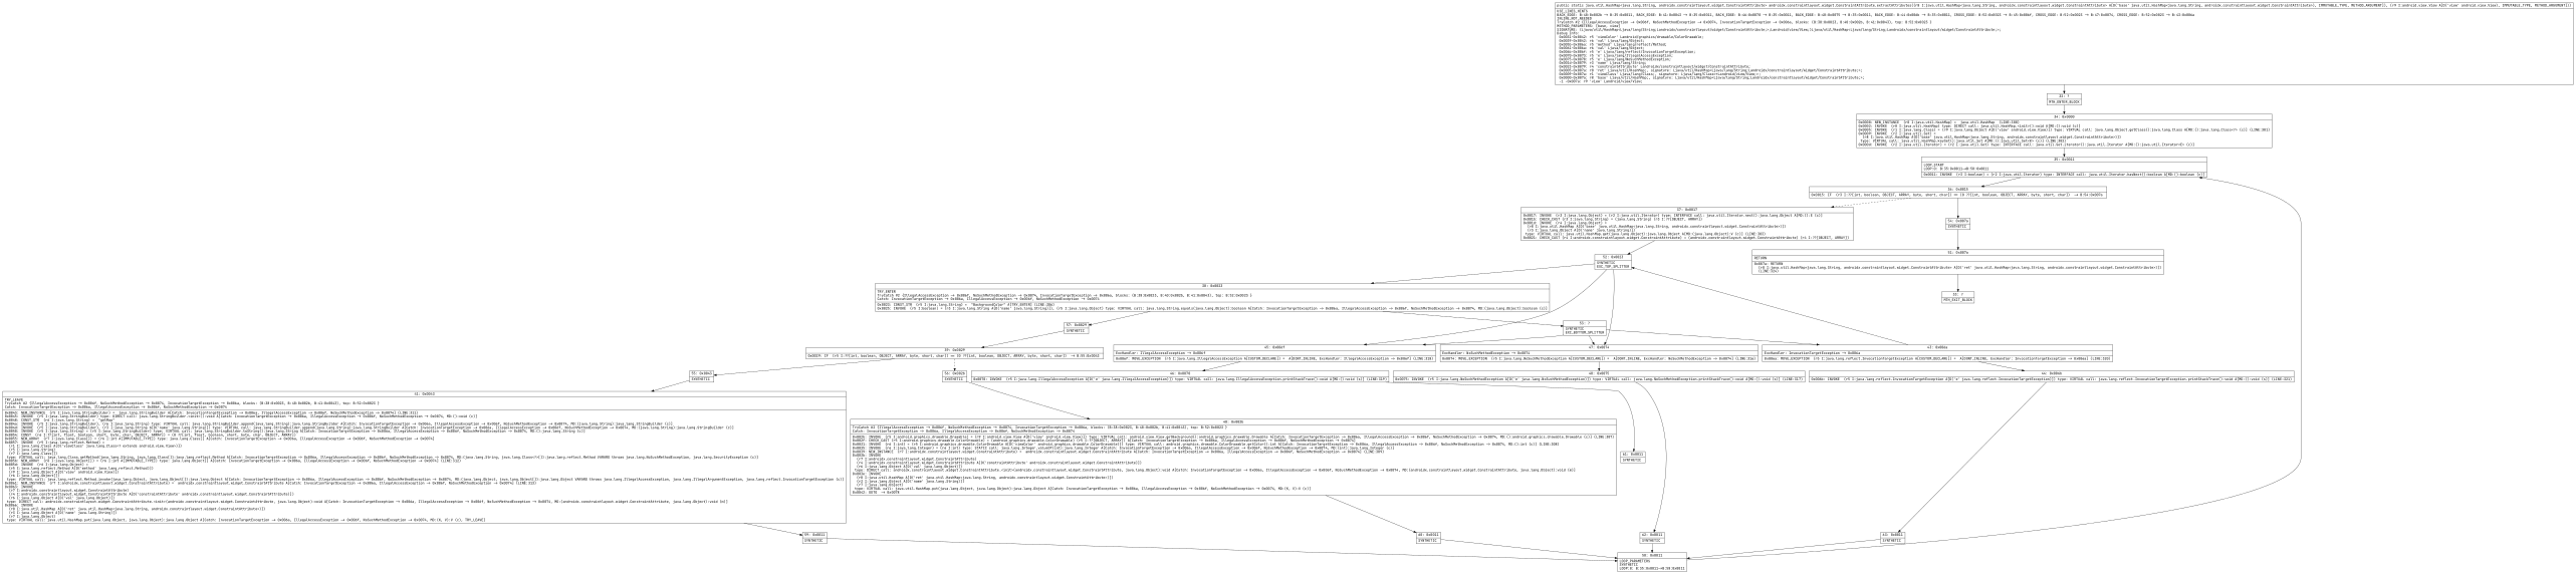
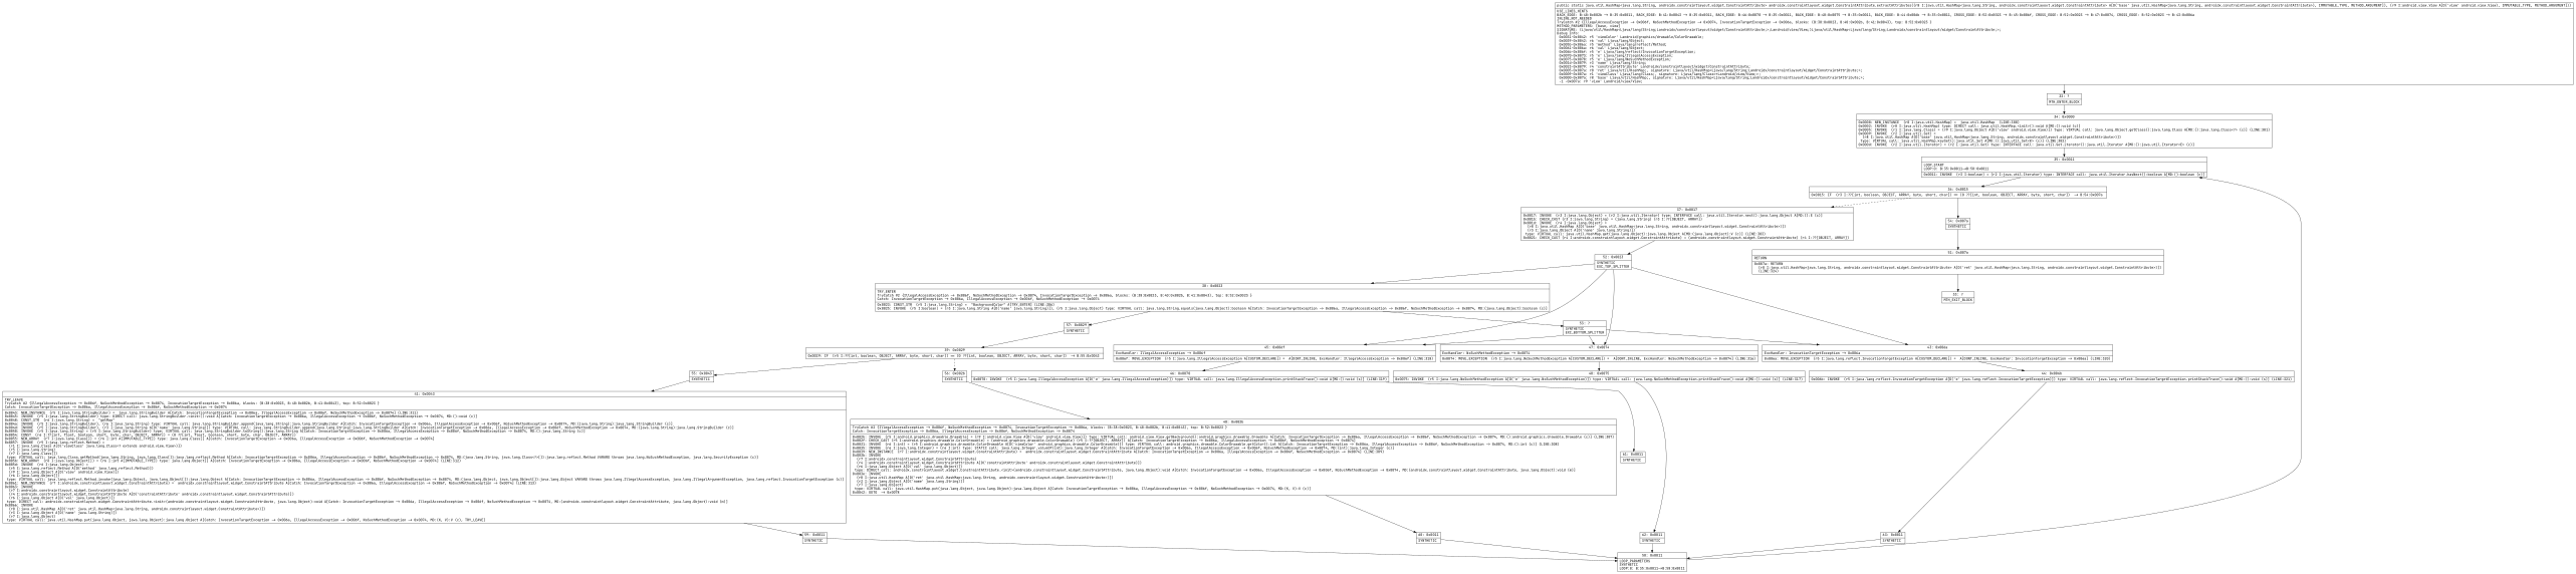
  digraph {
    fontname="JetBrains Mono"
    node [fontname="JetBrains Mono" shape=record]
    edge [fontname="JetBrains Mono"]
    n1 [label="{32\:\ ?|MTH_ENTER_BLOCK\l}"]
    n2 [label="{34\:\ 0x0000|0x0000: NEW_INSTANCE  (r0 I:java.util.HashMap) =  java.util.HashMap  (LINE:300)\l0x0002: INVOKE  (r0 I:java.util.HashMap) type: DIRECT call: java.util.HashMap.\<init\>():void A[MD:():void (c)]\l0x0005: INVOKE  (r1 I:java.lang.Class) = (r9 I:java.lang.Object A[D('view' android.view.View)]) type: VIRTUAL call: java.lang.Object.getClass():java.lang.Class A[MD:():java.lang.Class\<?\> (c)] (LINE:301)\l0x0009: INVOKE  (r2 I:java.util.Set) = \l  (r8 I:java.util.HashMap A[D('base' java.util.HashMap\<java.lang.String, androidx.constraintlayout.widget.ConstraintAttribute\>)])\l type: VIRTUAL call: java.util.HashMap.keySet():java.util.Set A[MD:():java.util.Set\<K\> (c)] (LINE:302)\l0x000d: INVOKE  (r2 I:java.util.Iterator) = (r2 I:java.util.Set) type: INTERFACE call: java.util.Set.iterator():java.util.Iterator A[MD:():java.util.Iterator\<E\> (c)]\l}"]
    n3 [label="{35\:\ 0x0011|LOOP_START\lLOOP:0: B:35:0x0011\-\>B:58:0x0011\l|0x0011: INVOKE  (r3 I:boolean) = (r2 I:java.util.Iterator) type: INTERFACE call: java.util.Iterator.hasNext():boolean A[MD:():boolean (c)]\l}"]
    n4 [label="{36\:\ 0x0015|0x0015: IF  (r3 I:??[int, boolean, OBJECT, ARRAY, byte, short, char]) == (0 ??[int, boolean, OBJECT, ARRAY, byte, short, char])  \-\> B:54:0x007a \l}"]
    n5 [label="{37\:\ 0x0017|0x0017: INVOKE  (r3 I:java.lang.Object) = (r2 I:java.util.Iterator) type: INTERFACE call: java.util.Iterator.next():java.lang.Object A[MD:():E (c)]\l0x001b: CHECK_CAST (r3 I:java.lang.String) = (java.lang.String) (r3 I:??[OBJECT, ARRAY]) \l0x001d: INVOKE  (r4 I:java.lang.Object) = \l  (r8 I:java.util.HashMap A[D('base' java.util.HashMap\<java.lang.String, androidx.constraintlayout.widget.ConstraintAttribute\>)])\l  (r3 I:java.lang.Object A[D('name' java.lang.String)])\l type: VIRTUAL call: java.util.HashMap.get(java.lang.Object):java.lang.Object A[MD:(java.lang.Object):V (c)] (LINE:303)\l0x0021: CHECK_CAST (r4 I:androidx.constraintlayout.widget.ConstraintAttribute) = (androidx.constraintlayout.widget.ConstraintAttribute) (r4 I:??[OBJECT, ARRAY]) \l}"]
    n6 [label="{54\:\ 0x007a|SYNTHETIC\l}"]
    n7 [label="{52\:\ 0x0023|SYNTHETIC\lEXC_TOP_SPLITTER\l}"]
    n8 [label="{51\:\ 0x007a|RETURN\l|0x007a: RETURN  \l  (r0 I:java.util.HashMap\<java.lang.String, androidx.constraintlayout.widget.ConstraintAttribute\> A[D('ret' java.util.HashMap\<java.lang.String, androidx.constraintlayout.widget.ConstraintAttribute\>)])\l  (LINE:324)\l}"]
    n9 [label="{38\:\ 0x0023|TRY_ENTER\lTryCatch #2 \{IllegalAccessException \-\> 0x006f, NoSuchMethodException \-\> 0x0074, InvocationTargetException \-\> 0x006a, blocks: (B:38:0x0023, B:40:0x002b, B:41:0x0043), top: B:52:0x0023 \}\lCatch: InvocationTargetException \-\> 0x006a, IllegalAccessException \-\> 0x006f, NoSuchMethodException \-\> 0x0074\l|0x0023: CONST_STR  (r5 I:java.lang.String) =  \"BackgroundColor\" A[TRY_ENTER] (LINE:306)\l0x0025: INVOKE  (r5 I:boolean) = (r3 I:java.lang.String A[D('name' java.lang.String)]), (r5 I:java.lang.Object) type: VIRTUAL call: java.lang.String.equals(java.lang.Object):boolean A[Catch: InvocationTargetException \-\> 0x006a, IllegalAccessException \-\> 0x006f, NoSuchMethodException \-\> 0x0074, MD:(java.lang.Object):boolean (c)]\l}"]
    n10 [label="{45\:\ 0x006f|ExcHandler: IllegalAccessException \-\> 0x006f\l|0x006f: MOVE_EXCEPTION  (r5 I:java.lang.IllegalAccessException A[CUSTOM_DECLARE]) =  A[DONT_INLINE, ExcHandler: IllegalAccessException \-\> 0x006f] (LINE:318)\l}"]
    n11 [label="{47\:\ 0x0074|ExcHandler: NoSuchMethodException \-\> 0x0074\l|0x0074: MOVE_EXCEPTION  (r5 I:java.lang.NoSuchMethodException A[CUSTOM_DECLARE]) =  A[DONT_INLINE, ExcHandler: NoSuchMethodException \-\> 0x0074] (LINE:316)\l}"]
    n12 [label="{43\:\ 0x006a|ExcHandler: InvocationTargetException \-\> 0x006a\l|0x006a: MOVE_EXCEPTION  (r5 I:java.lang.reflect.InvocationTargetException A[CUSTOM_DECLARE]) =  A[DONT_INLINE, ExcHandler: InvocationTargetException \-\> 0x006a] (LINE:320)\l}"]
    n13 [label="{53\:\ ?|SYNTHETIC\lEXC_BOTTOM_SPLITTER\l}"]
    n14 [label="{57\:\ 0x0029|SYNTHETIC\l}"]
    n15 [label="{46\:\ 0x0070|0x0070: INVOKE  (r5 I:java.lang.IllegalAccessException A[D('e' java.lang.IllegalAccessException)]) type: VIRTUAL call: java.lang.IllegalAccessException.printStackTrace():void A[MD:():void (s)] (LINE:319)\l}"]
    n16 [label="{48\:\ 0x0075|0x0075: INVOKE  (r5 I:java.lang.NoSuchMethodException A[D('e' java.lang.NoSuchMethodException)]) type: VIRTUAL call: java.lang.NoSuchMethodException.printStackTrace():void A[MD:():void (s)] (LINE:317)\l}"]
    n17 [label="{44\:\ 0x006b|0x006b: INVOKE  (r5 I:java.lang.reflect.InvocationTargetException A[D('e' java.lang.reflect.InvocationTargetException)]) type: VIRTUAL call: java.lang.reflect.InvocationTargetException.printStackTrace():void A[MD:():void (s)] (LINE:321)\l}"]
    n18 [label="{39\:\ 0x0029|0x0029: IF  (r5 I:??[int, boolean, OBJECT, ARRAY, byte, short, char]) == (0 ??[int, boolean, OBJECT, ARRAY, byte, short, char])  \-\> B:55:0x0043 \l}"]
    n19 [label="{55\:\ 0x0043|SYNTHETIC\l}"]
    n20 [label="{56\:\ 0x002b|SYNTHETIC\l}"]
    n21 [label="{41\:\ 0x0043|TRY_LEAVE\lTryCatch #2 \{IllegalAccessException \-\> 0x006f, NoSuchMethodException \-\> 0x0074, InvocationTargetException \-\> 0x006a, blocks: (B:38:0x0023, B:40:0x002b, B:41:0x0043), top: B:52:0x0023 \}\lCatch: InvocationTargetException \-\> 0x006a, IllegalAccessException \-\> 0x006f, NoSuchMethodException \-\> 0x0074\l|0x0043: NEW_INSTANCE  (r5 I:java.lang.StringBuilder) =  java.lang.StringBuilder A[Catch: InvocationTargetException \-\> 0x006a, IllegalAccessException \-\> 0x006f, NoSuchMethodException \-\> 0x0074] (LINE:311)\l0x0045: INVOKE  (r5 I:java.lang.StringBuilder) type: DIRECT call: java.lang.StringBuilder.\<init\>():void A[Catch: InvocationTargetException \-\> 0x006a, IllegalAccessException \-\> 0x006f, NoSuchMethodException \-\> 0x0074, MD:():void (c)]\l0x0048: CONST_STR  (r6 I:java.lang.String) =  \"getMap\" \l0x004a: INVOKE  (r5 I:java.lang.StringBuilder), (r6 I:java.lang.String) type: VIRTUAL call: java.lang.StringBuilder.append(java.lang.String):java.lang.StringBuilder A[Catch: InvocationTargetException \-\> 0x006a, IllegalAccessException \-\> 0x006f, NoSuchMethodException \-\> 0x0074, MD:(java.lang.String):java.lang.StringBuilder (c)]\l0x004d: INVOKE  (r5 I:java.lang.StringBuilder), (r3 I:java.lang.String A[D('name' java.lang.String)]) type: VIRTUAL call: java.lang.StringBuilder.append(java.lang.String):java.lang.StringBuilder A[Catch: InvocationTargetException \-\> 0x006a, IllegalAccessException \-\> 0x006f, NoSuchMethodException \-\> 0x0074, MD:(java.lang.String):java.lang.StringBuilder (c)]\l0x0050: INVOKE  (r5 I:java.lang.String) = (r5 I:java.lang.StringBuilder) type: VIRTUAL call: java.lang.StringBuilder.toString():java.lang.String A[Catch: InvocationTargetException \-\> 0x006a, IllegalAccessException \-\> 0x006f, NoSuchMethodException \-\> 0x0074, MD:():java.lang.String (c)]\l0x0054: CONST  (r6 I:??[int, float, boolean, short, byte, char, OBJECT, ARRAY]) = (0 ??[int, float, boolean, short, byte, char, OBJECT, ARRAY]) \l0x0055: NEW_ARRAY  (r7 I:java.lang.Class[]) = (r6 I:int A[IMMUTABLE_TYPE]) type: java.lang.Class[] A[Catch: InvocationTargetException \-\> 0x006a, IllegalAccessException \-\> 0x006f, NoSuchMethodException \-\> 0x0074]\l0x0057: INVOKE  (r5 I:java.lang.reflect.Method) = \l  (r1 I:java.lang.Class A[D('viewClass' java.lang.Class\<? extends android.view.View\>)])\l  (r5 I:java.lang.String)\l  (r7 I:java.lang.Class[])\l type: VIRTUAL call: java.lang.Class.getMethod(java.lang.String, java.lang.Class[]):java.lang.reflect.Method A[Catch: InvocationTargetException \-\> 0x006a, IllegalAccessException \-\> 0x006f, NoSuchMethodException \-\> 0x0074, MD:(java.lang.String, java.lang.Class\<?\>[]):java.lang.reflect.Method VARARG throws java.lang.NoSuchMethodException, java.lang.SecurityException (c)]\l0x005b: NEW_ARRAY  (r6 I:java.lang.Object[]) = (r6 I:int A[IMMUTABLE_TYPE]) type: java.lang.Object[] A[Catch: InvocationTargetException \-\> 0x006a, IllegalAccessException \-\> 0x006f, NoSuchMethodException \-\> 0x0074] (LINE:312)\l0x005d: INVOKE  (r6 I:java.lang.Object) = \l  (r5 I:java.lang.reflect.Method A[D('method' java.lang.reflect.Method)])\l  (r9 I:java.lang.Object A[D('view' android.view.View)])\l  (r6 I:java.lang.Object[])\l type: VIRTUAL call: java.lang.reflect.Method.invoke(java.lang.Object, java.lang.Object[]):java.lang.Object A[Catch: InvocationTargetException \-\> 0x006a, IllegalAccessException \-\> 0x006f, NoSuchMethodException \-\> 0x0074, MD:(java.lang.Object, java.lang.Object[]):java.lang.Object VARARG throws java.lang.IllegalAccessException, java.lang.IllegalArgumentException, java.lang.reflect.InvocationTargetException (c)]\l0x0061: NEW_INSTANCE  (r7 I:androidx.constraintlayout.widget.ConstraintAttribute) =  androidx.constraintlayout.widget.ConstraintAttribute A[Catch: InvocationTargetException \-\> 0x006a, IllegalAccessException \-\> 0x006f, NoSuchMethodException \-\> 0x0074] (LINE:313)\l0x0063: INVOKE  \l  (r7 I:androidx.constraintlayout.widget.ConstraintAttribute)\l  (r4 I:androidx.constraintlayout.widget.ConstraintAttribute A[D('constraintAttribute' androidx.constraintlayout.widget.ConstraintAttribute)])\l  (r6 I:java.lang.Object A[D('val' java.lang.Object)])\l type: DIRECT call: androidx.constraintlayout.widget.ConstraintAttribute.\<init\>(androidx.constraintlayout.widget.ConstraintAttribute, java.lang.Object):void A[Catch: InvocationTargetException \-\> 0x006a, IllegalAccessException \-\> 0x006f, NoSuchMethodException \-\> 0x0074, MD:(androidx.constraintlayout.widget.ConstraintAttribute, java.lang.Object):void (m)]\l0x0066: INVOKE  \l  (r0 I:java.util.HashMap A[D('ret' java.util.HashMap\<java.lang.String, androidx.constraintlayout.widget.ConstraintAttribute\>)])\l  (r3 I:java.lang.Object A[D('name' java.lang.String)])\l  (r7 I:java.lang.Object)\l type: VIRTUAL call: java.util.HashMap.put(java.lang.Object, java.lang.Object):java.lang.Object A[Catch: InvocationTargetException \-\> 0x006a, IllegalAccessException \-\> 0x006f, NoSuchMethodException \-\> 0x0074, MD:(K, V):V (c), TRY_LEAVE]\l}"]
    n22 [label="{40\:\ 0x002b|TryCatch #2 \{IllegalAccessException \-\> 0x006f, NoSuchMethodException \-\> 0x0074, InvocationTargetException \-\> 0x006a, blocks: (B:38:0x0023, B:40:0x002b, B:41:0x0043), top: B:52:0x0023 \}\lCatch: InvocationTargetException \-\> 0x006a, IllegalAccessException \-\> 0x006f, NoSuchMethodException \-\> 0x0074\l|0x002b: INVOKE  (r5 I:android.graphics.drawable.Drawable) = (r9 I:android.view.View A[D('view' android.view.View)]) type: VIRTUAL call: android.view.View.getBackground():android.graphics.drawable.Drawable A[Catch: InvocationTargetException \-\> 0x006a, IllegalAccessException \-\> 0x006f, NoSuchMethodException \-\> 0x0074, MD:():android.graphics.drawable.Drawable (c)] (LINE:307)\l0x002f: CHECK_CAST (r5 I:android.graphics.drawable.ColorDrawable) = (android.graphics.drawable.ColorDrawable) (r5 I:??[OBJECT, ARRAY]) A[Catch: InvocationTargetException \-\> 0x006a, IllegalAccessException \-\> 0x006f, NoSuchMethodException \-\> 0x0074]\l0x0031: INVOKE  (r6 I:int) = (r5 I:android.graphics.drawable.ColorDrawable A[D('viewColor' android.graphics.drawable.ColorDrawable)]) type: VIRTUAL call: android.graphics.drawable.ColorDrawable.getColor():int A[Catch: InvocationTargetException \-\> 0x006a, IllegalAccessException \-\> 0x006f, NoSuchMethodException \-\> 0x0074, MD:():int (c)] (LINE:308)\l0x0035: INVOKE  (r6 I:java.lang.Integer) = (r6 I:int) type: STATIC call: java.lang.Integer.valueOf(int):java.lang.Integer A[Catch: InvocationTargetException \-\> 0x006a, IllegalAccessException \-\> 0x006f, NoSuchMethodException \-\> 0x0074, MD:(int):java.lang.Integer (c)]\l0x0039: NEW_INSTANCE  (r7 I:androidx.constraintlayout.widget.ConstraintAttribute) =  androidx.constraintlayout.widget.ConstraintAttribute A[Catch: InvocationTargetException \-\> 0x006a, IllegalAccessException \-\> 0x006f, NoSuchMethodException \-\> 0x0074] (LINE:309)\l0x003b: INVOKE  \l  (r7 I:androidx.constraintlayout.widget.ConstraintAttribute)\l  (r4 I:androidx.constraintlayout.widget.ConstraintAttribute A[D('constraintAttribute' androidx.constraintlayout.widget.ConstraintAttribute)])\l  (r6 I:java.lang.Object A[D('val' java.lang.Object)])\l type: DIRECT call: androidx.constraintlayout.widget.ConstraintAttribute.\<init\>(androidx.constraintlayout.widget.ConstraintAttribute, java.lang.Object):void A[Catch: InvocationTargetException \-\> 0x006a, IllegalAccessException \-\> 0x006f, NoSuchMethodException \-\> 0x0074, MD:(androidx.constraintlayout.widget.ConstraintAttribute, java.lang.Object):void (m)]\l0x003e: INVOKE  \l  (r0 I:java.util.HashMap A[D('ret' java.util.HashMap\<java.lang.String, androidx.constraintlayout.widget.ConstraintAttribute\>)])\l  (r3 I:java.lang.Object A[D('name' java.lang.String)])\l  (r7 I:java.lang.Object)\l type: VIRTUAL call: java.util.HashMap.put(java.lang.Object, java.lang.Object):java.lang.Object A[Catch: InvocationTargetException \-\> 0x006a, IllegalAccessException \-\> 0x006f, NoSuchMethodException \-\> 0x0074, MD:(K, V):V (c)]\l0x0042: GOTO  \-\> 0x0078 \l}"]
    n23 [label="{59\:\ 0x0011|SYNTHETIC\l}"]
    n24 [label="{58\:\ 0x0011|LOOP_PARAMETERS\lSYNTHETIC\lLOOP:0: B:35:0x0011\-\>B:58:0x0011\l}"]
    n25 [label="{60\:\ 0x0011|SYNTHETIC\l}"]
    n26 [label="{61\:\ 0x0011|SYNTHETIC\l}"]
    n27 [label="{62\:\ 0x0011|SYNTHETIC\l}"]
    n28 [label="{63\:\ 0x0011|SYNTHETIC\l}"]
    n29 [label="{33\:\ ?|MTH_EXIT_BLOCK\l}"]
    n30 [label="{public static java.util.HashMap\<java.lang.String, androidx.constraintlayout.widget.ConstraintAttribute\> androidx.constraintlayout.widget.ConstraintAttribute.extractAttributes((r8 I:java.util.HashMap\<java.lang.String, androidx.constraintlayout.widget.ConstraintAttribute\> A[D('base' java.util.HashMap\<java.lang.String, androidx.constraintlayout.widget.ConstraintAttribute\>), IMMUTABLE_TYPE, METHOD_ARGUMENT]), (r9 I:android.view.View A[D('view' android.view.View), IMMUTABLE_TYPE, METHOD_ARGUMENT]))  | USE_LINES_HINTS\lBACK_EDGE: B:40:0x002b \-\> B:35:0x0011, BACK_EDGE: B:41:0x0043 \-\> B:35:0x0011, BACK_EDGE: B:46:0x0070 \-\> B:35:0x0011, BACK_EDGE: B:48:0x0075 \-\> B:35:0x0011, BACK_EDGE: B:44:0x006b \-\> B:35:0x0011, CROSS_EDGE: B:52:0x0023 \-\> B:45:0x006f, CROSS_EDGE: B:52:0x0023 \-\> B:47:0x0074, CROSS_EDGE: B:52:0x0023 \-\> B:43:0x006a\lINLINE_NOT_NEEDED\lTryCatch #2 \{IllegalAccessException \-\> 0x006f, NoSuchMethodException \-\> 0x0074, InvocationTargetException \-\> 0x006a, blocks: (B:38:0x0023, B:40:0x002b, B:41:0x0043), top: B:52:0x0023 \}\lMETHOD_PARAMETERS: [base, view]\lSIGNATURE: (Ljava\/util\/HashMap\<Ljava\/lang\/String;Landroidx\/constraintlayout\/widget\/ConstraintAttribute;\>;Landroid\/view\/View;)Ljava\/util\/HashMap\<Ljava\/lang\/String;Landroidx\/constraintlayout\/widget\/ConstraintAttribute;\>;\lDebug Info:\l  0x0031\-0x0042: r5 'viewColor' Landroid\/graphics\/drawable\/ColorDrawable;\l  0x0039\-0x0042: r6 'val' Ljava\/lang\/Object;\l  0x005b\-0x006a: r5 'method' Ljava\/lang\/reflect\/Method;\l  0x0061\-0x006a: r6 'val' Ljava\/lang\/Object;\l  0x006b\-0x006f: r5 'e' Ljava\/lang\/reflect\/InvocationTargetException;\l  0x0070\-0x0073: r5 'e' Ljava\/lang\/IllegalAccessException;\l  0x0075\-0x0078: r5 'e' Ljava\/lang\/NoSuchMethodException;\l  0x001d\-0x0079: r3 'name' Ljava\/lang\/String;\l  0x0023\-0x0079: r4 'constraintAttribute' Landroidx\/constraintlayout\/widget\/ConstraintAttribute;\l  0x0005\-0x007a: r0 'ret' Ljava\/util\/HashMap;, signature: Ljava\/util\/HashMap\<Ljava\/lang\/String;Landroidx\/constraintlayout\/widget\/ConstraintAttribute;\>;\l  0x0009\-0x007a: r1 'viewClass' Ljava\/lang\/Class;, signature: Ljava\/lang\/Class\<+Landroid\/view\/View;\>;\l  0x0000\-0x007a: r8 'base' Ljava\/util\/HashMap;, signature: Ljava\/util\/HashMap\<Ljava\/lang\/String;Landroidx\/constraintlayout\/widget\/ConstraintAttribute;\>;\l  \-1 \-0x007a: r9 'view' Landroid\/view\/View;\l}"]
    n1 -> n2
    n2 -> n3
    n3 -> n4
    n4 -> n5 [style=dashed]
    n4 -> n6
    n5 -> n7
    n6 -> n8
    n7 -> n9
    n7 -> n10
    n7 -> n11
-   n12 -> n7
+   n7 -> n12
    n8 -> n29
    n9 -> n13
    n9 -> n14
    n10 -> n15
    n11 -> n16
    n12 -> n17
    n13 -> n10
    n13 -> n11
    n13 -> n12
    n14 -> n18
    n15 -> n26
    n16 -> n27
    n17 -> n28
    n18 -> n19
    n18 -> n20 [style=dashed]
    n19 -> n21
    n20 -> n22
    n21 -> n23
    n22 -> n25
    n23 -> n24
    n24 -> n3
    n25 -> n24
    n27 -> n24
    n28 -> n24
    n30 -> n1
  }
